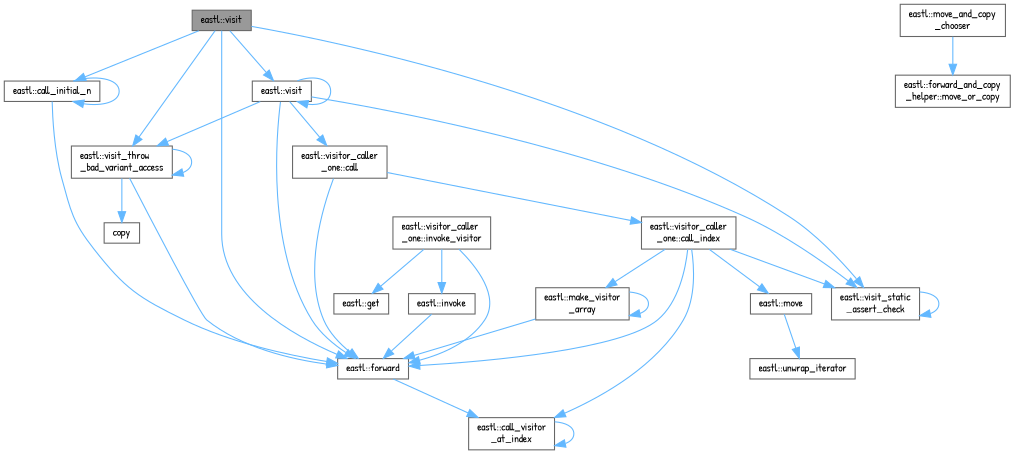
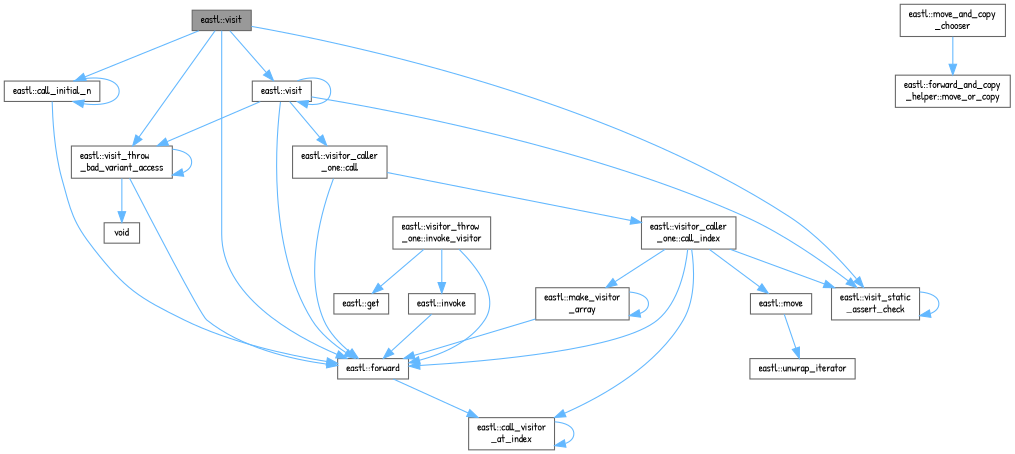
  digraph {
    fontname="Patrick Hand"
    rankdir=TB
    node [color=grey40 fillcolor=white fontname="Patrick Hand" fontsize=10 shape=box style=filled]
    edge [color=steelblue1 fontname="Patrick Hand" fontsize=10 labelfontname=Helvetica labelfontsize=10 style=solid]
    n1 [color=gray40 fillcolor=grey60 fontcolor=black height=0.2 label="eastl::visit" width=0.4]
    n2 [height=0.2 label="eastl::call_initial_n" width=0.4]
    n3 [height=0.2 label="eastl::forward" width=0.4]
    n4 [height=0.2 label="eastl::visit" width=0.4]
    n5 [height=0.2 label="eastl::visit_static\l_assert_check" width=0.4]
    n6 [height=0.2 label="eastl::visit_throw\l_bad_variant_access" width=0.4]
    n7 [height=0.2 label="eastl::call_visitor\l_at_index" width=0.4]
    n8 [height=0.2 label="eastl::visitor_caller\l_one::call" width=0.4]
-   n9 [height=0.2 label=copy width=0.4]
+   n9 [height=0.2 label=void width=0.4]
    n10 [height=0.2 label="eastl::visitor_caller\l_one::call_index" width=0.4]
    n11 [height=0.2 label="eastl::make_visitor\l_array" width=0.4]
    n12 [height=0.2 label="eastl::move" width=0.4]
-   n13 [height=0.2 label="eastl::visitor_caller\l_one::invoke_visitor" width=0.4]
+   n13 [height=0.2 label="eastl::visitor_throw\l_one::invoke_visitor" width=0.4]
    n14 [height=0.2 label="eastl::get" width=0.4]
    n15 [height=0.2 label="eastl::invoke" width=0.4]
    n16 [height=0.2 label="eastl::unwrap_iterator" width=0.4]
    n17 [height=0.2 label="eastl::move_and_copy\l_chooser" width=0.4]
    n18 [height=0.2 label="eastl::forward_and_copy\l_helper::move_or_copy" width=0.4]
    n1 -> n2
    n1 -> n3
    n1 -> n4
    n1 -> n5
    n1 -> n6
    n2 -> n2
    n2 -> n3
    n3 -> n7
    n4 -> n3
    n4 -> n4
    n4 -> n5
    n4 -> n6
    n4 -> n8
    n5 -> n5
    n6 -> n3
    n6 -> n6
    n6 -> n9
    n7 -> n7
    n8 -> n3
    n8 -> n10
    n10 -> n3
    n10 -> n5
    n10 -> n7
    n10 -> n11
    n10 -> n12
    n11 -> n3
    n11 -> n11
    n12 -> n16
    n13 -> n3
    n13 -> n14
    n13 -> n15
    n15 -> n3
    n17 -> n18
  }
